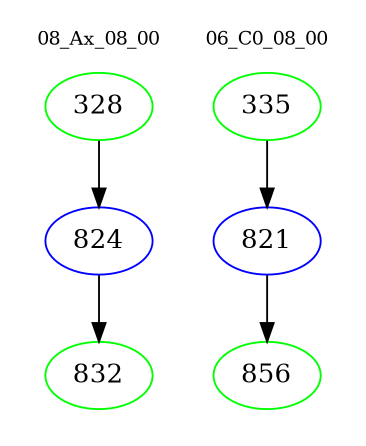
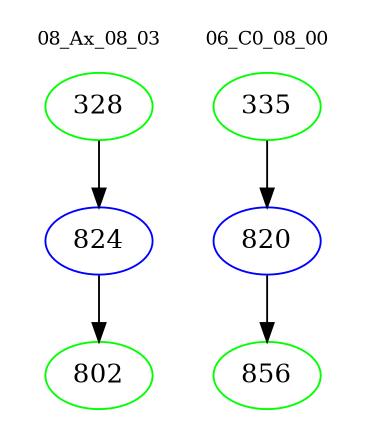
  digraph {
    node [color=green]
    edge [color=black]
    n1 [label=328]
    n2 [color=blue label=824]
-   n3 [label=832]
+   n3 [label=802]
    n4 [label=335]
-   n5 [color=blue label=821]
+   n5 [color=blue label=820]
    n6 [label=856]
    subgraph cluster_1 {
      color=white
      fontsize=10
-     label="08_Ax_08_00"
+     label="08_Ax_08_03"
      n1
      n2
      n3
    }
    subgraph cluster_2 {
      color=white
      fontsize=10
      label="06_C0_08_00"
      n4
      n5
      n6
    }
    n1 -> n2
    n2 -> n3
    n4 -> n5
    n5 -> n6
  }
